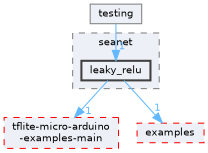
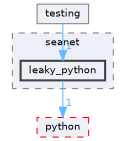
  digraph {
    compound=true
    node [color=red fillcolor="#edf0f7" fontname=Helvetica fontsize=10 shape=box style="filled,dashed"]
    edge [color=steelblue1 fontcolor=steelblue1 fontname=Helvetica fontsize=10 headlabel=1 labeldistance=1.5 labelfontname=Helvetica labelfontsize=10]
-   n1 [color=grey25 height=0.2 label=leaky_relu style="filled,bold" width=0.4]
-   n2 [height=0.2 label="tflite-micro-arduino\l-examples-main" width=0.4]
-   n3 [height=0.2 label=examples width=0.4]
+   n1 [color=grey25 height=0.2 label=leaky_python style="filled,bold" width=0.4]
+   n3 [height=0.2 label=python width=0.4]
    n4 [color=grey50 height=0.2 label=testing style=filled width=0.4]
    subgraph cluster_1 {
      bgcolor="#edf0f7"
      fontname=Helvetica
      fontsize=10
      label=seanet
      pencolor=grey50
      style="filled,dashed"
      n1
    }
-   n1 -> n2
    n1 -> n3
    n4 -> n1
  }
